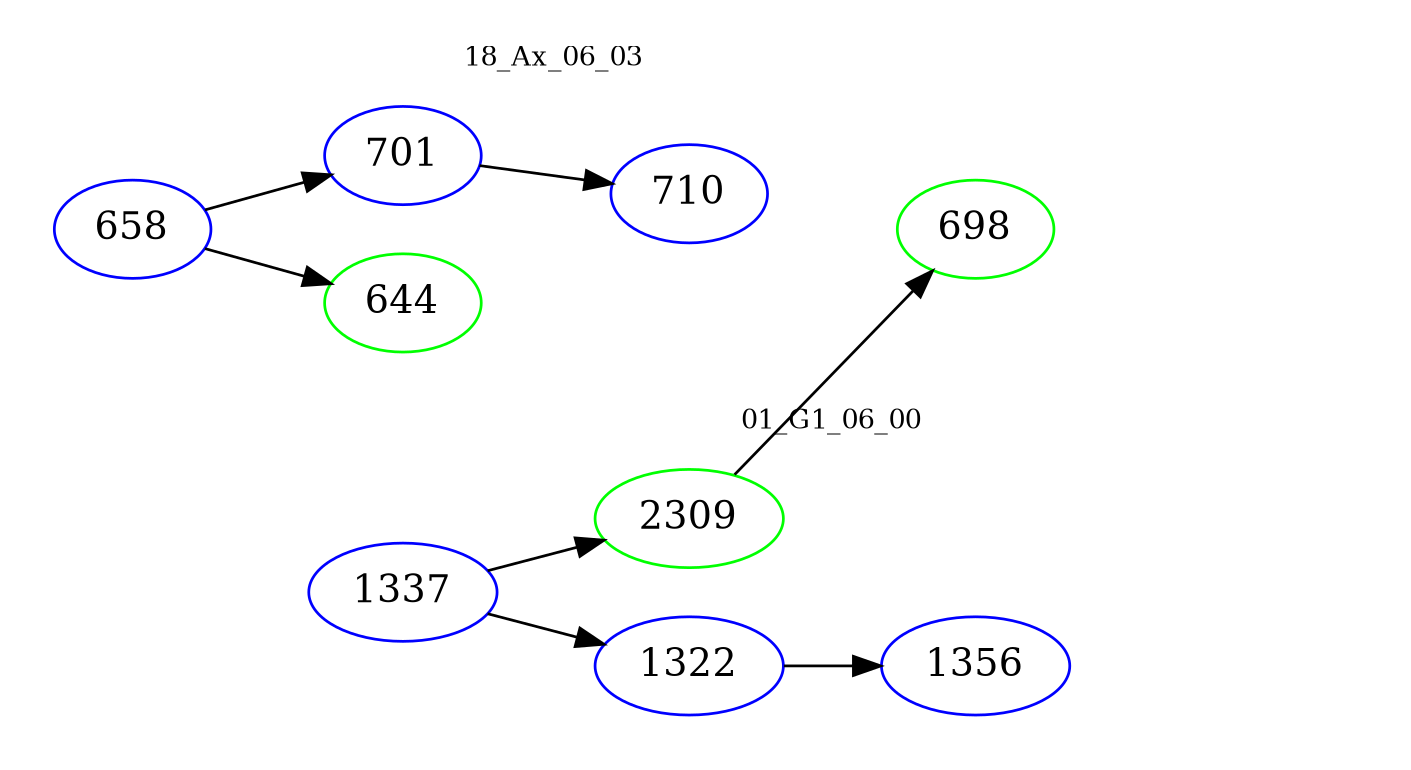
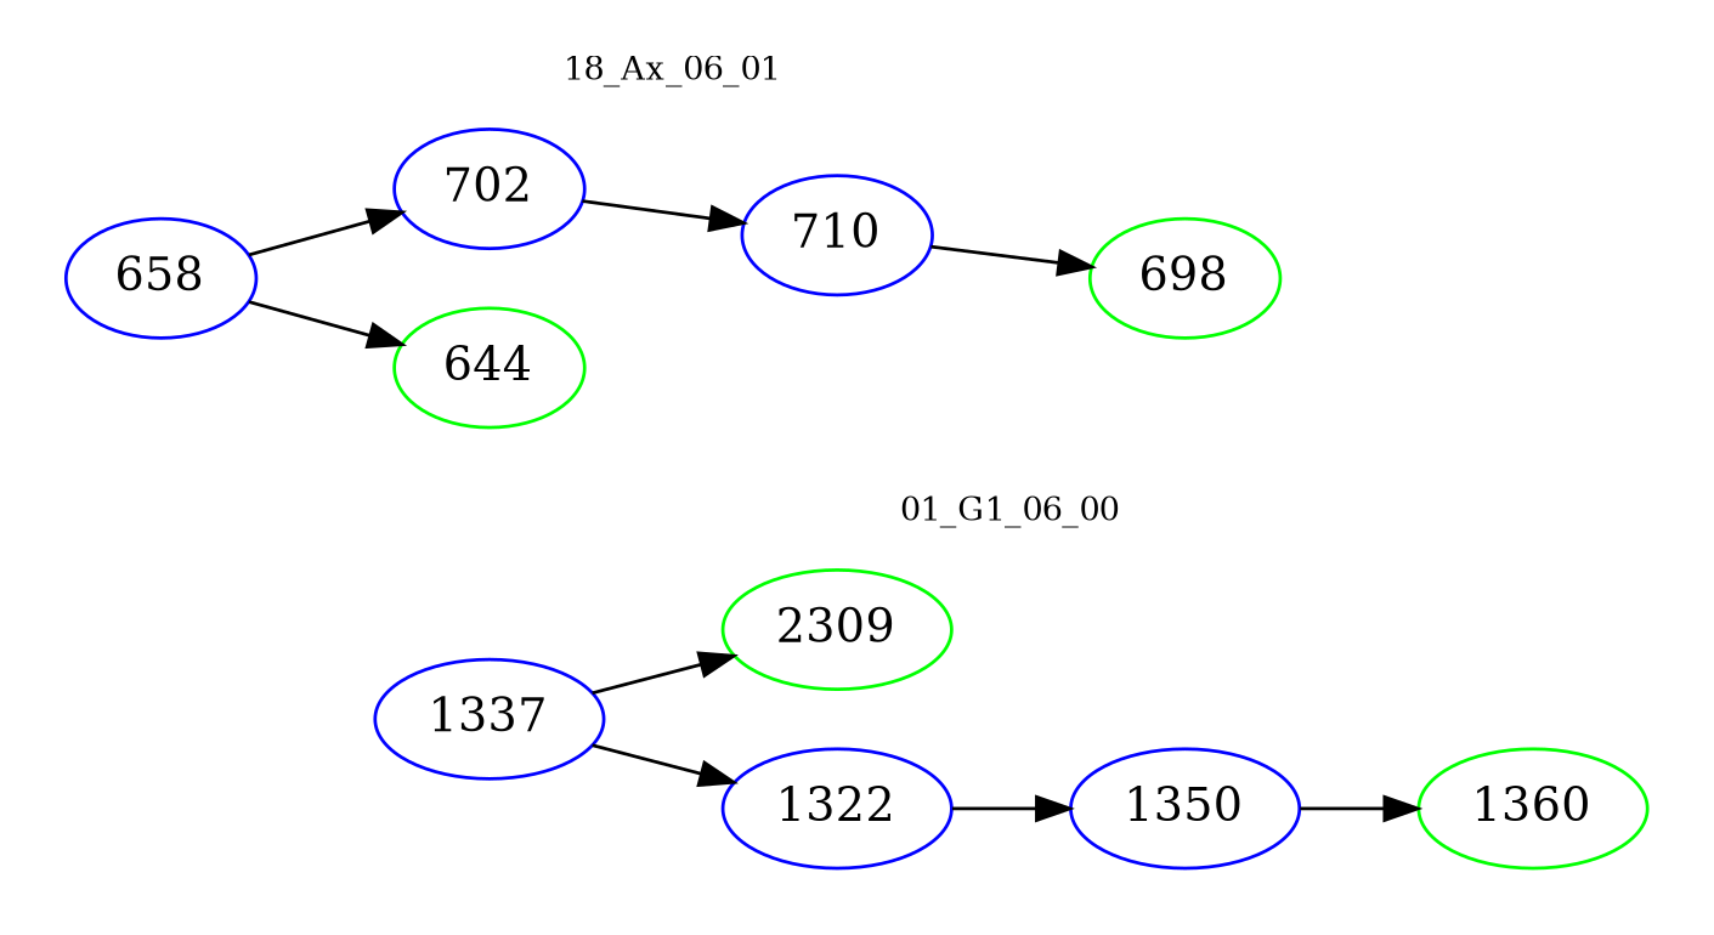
  digraph {
    rankdir=LR
    node [color=blue]
    edge [color=black]
    n1 [label=658]
    n2 [color=green label=644]
-   n3 [label=701]
+   n3 [label=702]
    n4 [label=710]
    n5 [color=green label=698]
    n6 [label=1337]
    n7 [color=green label=2309]
    n8 [label=1322]
-   n9 [label=1356]
+   n9 [label=1350]
+   n10 [color=green label=1360]
    subgraph cluster_1 {
      color=white
      fontsize=10
-     label="18_Ax_06_03"
+     label="18_Ax_06_01"
      n1
      n2
      n3
      n4
      n5
    }
    subgraph cluster_2 {
      color=white
      fontsize=10
      label="01_G1_06_00"
      n6
      n7
      n8
      n9
+     n10
    }
    n1 -> n2
    n1 -> n3
    n3 -> n4
-   n7 -> n5
+   n4 -> n5
    n6 -> n7
    n6 -> n8
    n8 -> n9
+   n9 -> n10
  }
